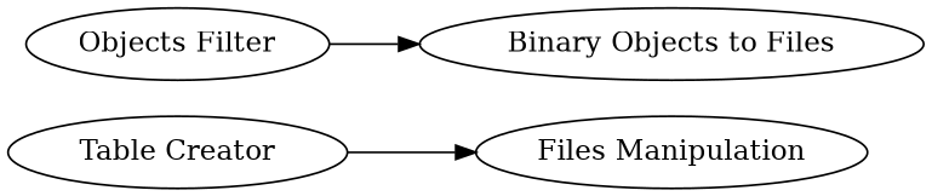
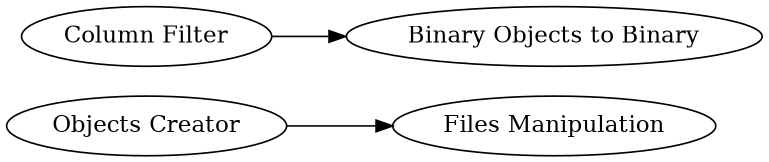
  digraph {
    rankdir=LR
-   n1 [label="Table Creator"]
+   n1 [label="Objects Creator"]
    n2 [label="Files Manipulation"]
-   n3 [label="Objects Filter"]
-   n4 [label="Binary Objects to Files"]
+   n3 [label="Column Filter"]
+   n4 [label="Binary Objects to Binary"]
    n1 -> n2
    n3 -> n4
  }
